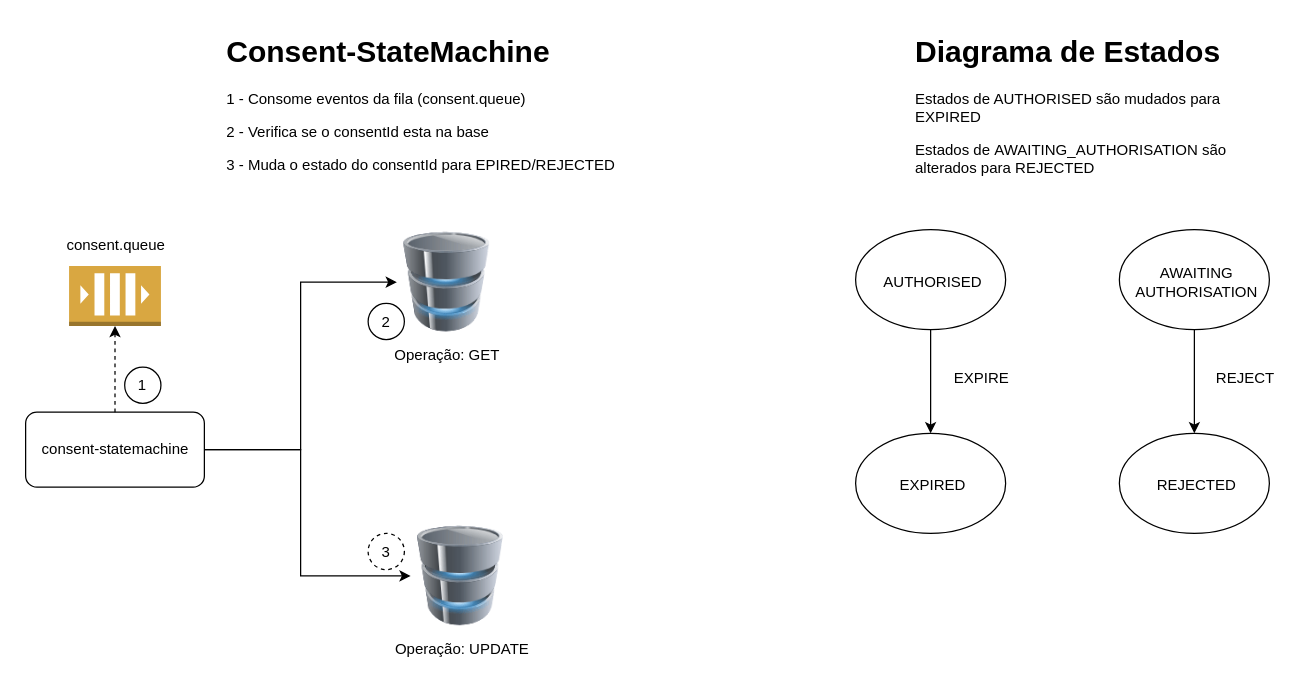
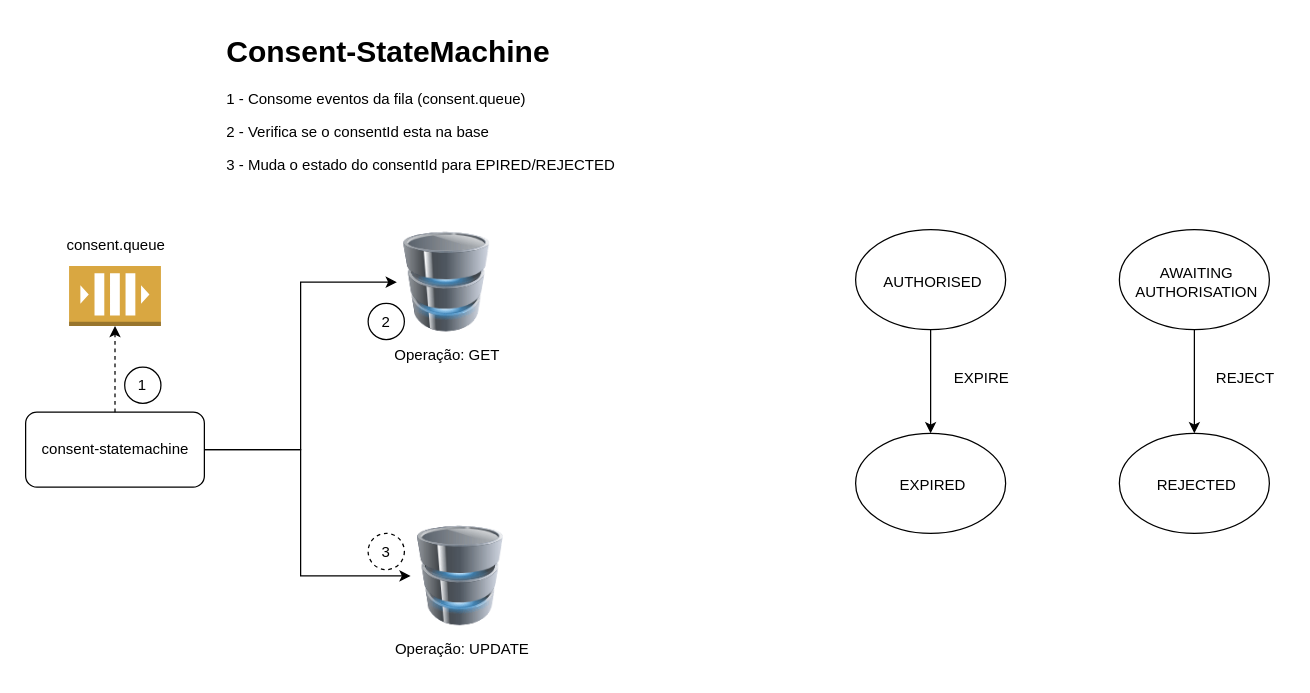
  <mxCell id="0" />
  <mxCell id="1" parent="0" />
  <mxCell id="2" style="edgeStyle=orthogonalEdgeStyle;rounded=0;orthogonalLoop=1;jettySize=auto;html=1;entryX=0;entryY=0.5;entryDx=0;entryDy=0;" parent="1" source="4" target="11" edge="1"><mxGeometry relative="1" as="geometry" /></mxCell>
  <mxCell id="3" style="edgeStyle=orthogonalEdgeStyle;rounded=0;orthogonalLoop=1;jettySize=auto;html=1;exitX=1;exitY=0.5;exitDx=0;exitDy=0;entryX=0;entryY=0.5;entryDx=0;entryDy=0;" parent="1" source="4" target="13" edge="1"><mxGeometry relative="1" as="geometry"><Array as="points"><mxPoint x="240" y="359" /><mxPoint x="240" y="460" /></Array></mxGeometry></mxCell>
  <mxCell id="4" value="" style="rounded=1;whiteSpace=wrap;html=1;fillColor=none;" parent="1" vertex="1"><mxGeometry x="20" y="329" width="143" height="60" as="geometry" /></mxCell>
  <mxCell id="5" value="consent-statemachine" style="text;html=1;align=center;verticalAlign=middle;whiteSpace=wrap;rounded=0;" parent="1" vertex="1"><mxGeometry x="31.5" y="344" width="120" height="30" as="geometry" /></mxCell>
  <mxCell id="6" value="" style="outlineConnect=0;dashed=0;verticalLabelPosition=bottom;verticalAlign=top;align=center;html=1;shape=mxgraph.aws3.queue;fillColor=#D9A741;gradientColor=none;" parent="1" vertex="1"><mxGeometry x="54.75" y="212" width="73.5" height="48" as="geometry" /></mxCell>
  <mxCell id="7" value="consent.queue" style="text;html=1;align=center;verticalAlign=middle;resizable=0;points=[];autosize=1;strokeColor=none;fillColor=none;" parent="1" vertex="1"><mxGeometry x="43" y="183" width="97" height="26" as="geometry" /></mxCell>
  <mxCell id="8" style="edgeStyle=orthogonalEdgeStyle;rounded=0;orthogonalLoop=1;jettySize=auto;html=1;exitX=0.5;exitY=0;exitDx=0;exitDy=0;entryX=0.5;entryY=1;entryDx=0;entryDy=0;entryPerimeter=0;dashed=1;" parent="1" source="4" target="6" edge="1"><mxGeometry relative="1" as="geometry" /></mxCell>
  <mxCell id="9" value="1" style="ellipse;whiteSpace=wrap;html=1;aspect=fixed;fillColor=none;" parent="1" vertex="1"><mxGeometry x="99.25" y="293" width="29" height="29" as="geometry" /></mxCell>
  <mxCell id="10" value="&lt;h1 style=&quot;margin-top: 0px;&quot;&gt;Consent-StateMachine&lt;/h1&gt;&lt;p&gt;1 - Consome eventos da fila (consent.queue)&lt;/p&gt;&lt;p&gt;2 - Verifica se o consentId esta na base&lt;/p&gt;&lt;p&gt;3 - Muda o estado do consentId para EPIRED/REJECTED&lt;/p&gt;" style="text;html=1;whiteSpace=wrap;overflow=hidden;rounded=0;" parent="1" vertex="1"><mxGeometry x="179" y="20" width="336" height="120" as="geometry" /></mxCell>
  <mxCell id="11" value="" style="image;html=1;image=img/lib/clip_art/computers/Database_128x128.png" parent="1" vertex="1"><mxGeometry x="317" y="185" width="80" height="80" as="geometry" /></mxCell>
  <mxCell id="12" value="Operação: GET" style="text;html=1;align=center;verticalAlign=middle;resizable=0;points=[];autosize=1;strokeColor=none;fillColor=none;" parent="1" vertex="1"><mxGeometry x="306" y="271" width="102" height="26" as="geometry" /></mxCell>
  <mxCell id="13" value="" style="image;html=1;image=img/lib/clip_art/computers/Database_128x128.png" parent="1" vertex="1"><mxGeometry x="328" y="420" width="80" height="80" as="geometry" /></mxCell>
  <mxCell id="14" value="Operação: UPDATE" style="text;html=1;align=center;verticalAlign=middle;resizable=0;points=[];autosize=1;strokeColor=none;fillColor=none;" parent="1" vertex="1"><mxGeometry x="306" y="506" width="125" height="26" as="geometry" /></mxCell>
  <mxCell id="15" value="2" style="ellipse;whiteSpace=wrap;html=1;aspect=fixed;fillColor=none;" parent="1" vertex="1"><mxGeometry x="294" y="242" width="29" height="29" as="geometry" /></mxCell>
  <mxCell id="16" value="3" style="ellipse;whiteSpace=wrap;html=1;aspect=fixed;fillColor=none;dashed=1;" parent="1" vertex="1"><mxGeometry x="294" y="426" width="29" height="29" as="geometry" /></mxCell>
  <mxCell id="17" style="edgeStyle=orthogonalEdgeStyle;rounded=0;orthogonalLoop=1;jettySize=auto;html=1;exitX=0.5;exitY=1;exitDx=0;exitDy=0;" edge="1" parent="1" source="18" target="20"><mxGeometry relative="1" as="geometry" /></mxCell>
  <mxCell id="18" value="" style="ellipse;whiteSpace=wrap;html=1;fillColor=none;" vertex="1" parent="1"><mxGeometry x="684" y="183" width="120" height="80" as="geometry" /></mxCell>
  <mxCell id="19" value="AUTHORISED" style="text;html=1;align=center;verticalAlign=middle;whiteSpace=wrap;rounded=0;" vertex="1" parent="1"><mxGeometry x="716" y="210" width="60" height="30" as="geometry" /></mxCell>
  <mxCell id="20" value="" style="ellipse;whiteSpace=wrap;html=1;fillColor=none;" vertex="1" parent="1"><mxGeometry x="684" y="346" width="120" height="80" as="geometry" /></mxCell>
  <mxCell id="21" value="EXPIRED" style="text;html=1;align=center;verticalAlign=middle;whiteSpace=wrap;rounded=0;" vertex="1" parent="1"><mxGeometry x="716" y="373" width="60" height="30" as="geometry" /></mxCell>
  <mxCell id="22" value="EXPIRE" style="text;html=1;align=center;verticalAlign=middle;whiteSpace=wrap;rounded=0;" vertex="1" parent="1"><mxGeometry x="755" y="287" width="60" height="30" as="geometry" /></mxCell>
  <mxCell id="23" style="edgeStyle=orthogonalEdgeStyle;rounded=0;orthogonalLoop=1;jettySize=auto;html=1;exitX=0.5;exitY=1;exitDx=0;exitDy=0;" edge="1" source="24" target="26" parent="1"><mxGeometry relative="1" as="geometry" /></mxCell>
  <mxCell id="24" value="" style="ellipse;whiteSpace=wrap;html=1;fillColor=none;" vertex="1" parent="1"><mxGeometry x="895" y="183" width="120" height="80" as="geometry" /></mxCell>
  <mxCell id="25" value="AWAITING&lt;div&gt;AUTHORISATION&lt;/div&gt;" style="text;html=1;align=center;verticalAlign=middle;whiteSpace=wrap;rounded=0;" vertex="1" parent="1"><mxGeometry x="927" y="210" width="60" height="30" as="geometry" /></mxCell>
  <mxCell id="26" value="" style="ellipse;whiteSpace=wrap;html=1;fillColor=none;" vertex="1" parent="1"><mxGeometry x="895" y="346" width="120" height="80" as="geometry" /></mxCell>
  <mxCell id="27" value="REJECTED" style="text;html=1;align=center;verticalAlign=middle;whiteSpace=wrap;rounded=0;" vertex="1" parent="1"><mxGeometry x="927" y="373" width="60" height="30" as="geometry" /></mxCell>
  <mxCell id="28" value="REJECT" style="text;html=1;align=center;verticalAlign=middle;whiteSpace=wrap;rounded=0;" vertex="1" parent="1"><mxGeometry x="966" y="287" width="60" height="30" as="geometry" /></mxCell>
- <mxCell id="29" value="&lt;h1 style=&quot;margin-top: 0px;&quot;&gt;Diagrama de Estados&lt;/h1&gt;&lt;p&gt;Estados de AUTHORISED são mudados para EXPIRED&lt;/p&gt;&lt;p&gt;Estados de&amp;nbsp;&lt;span data-darkreader-inline-color=&quot;&quot; data-darkreader-inline-bgcolor=&quot;&quot; style=&quot;text-align: center; background-color: transparent; color: light-dark(rgb(0, 0, 0), rgb(255, 255, 255)); --darkreader-inline-bgcolor: transparent; --darkreader-inline-color: var(--darkreader-text-000000, #e8e6e3);&quot;&gt;AWAITING_&lt;/span&gt;&lt;span data-darkreader-inline-color=&quot;&quot; data-darkreader-inline-bgcolor=&quot;&quot; style=&quot;text-align: center; background-color: transparent; color: light-dark(rgb(0, 0, 0), rgb(255, 255, 255)); --darkreader-inline-bgcolor: transparent; --darkreader-inline-color: var(--darkreader-text-000000, #e8e6e3);&quot;&gt;AUTHORISATION são alterados para REJECTED&lt;/span&gt;&lt;/p&gt;" style="text;html=1;whiteSpace=wrap;overflow=hidden;rounded=0;" vertex="1" parent="1"><mxGeometry x="730" y="20" width="278" height="120" as="geometry" /></mxCell>
